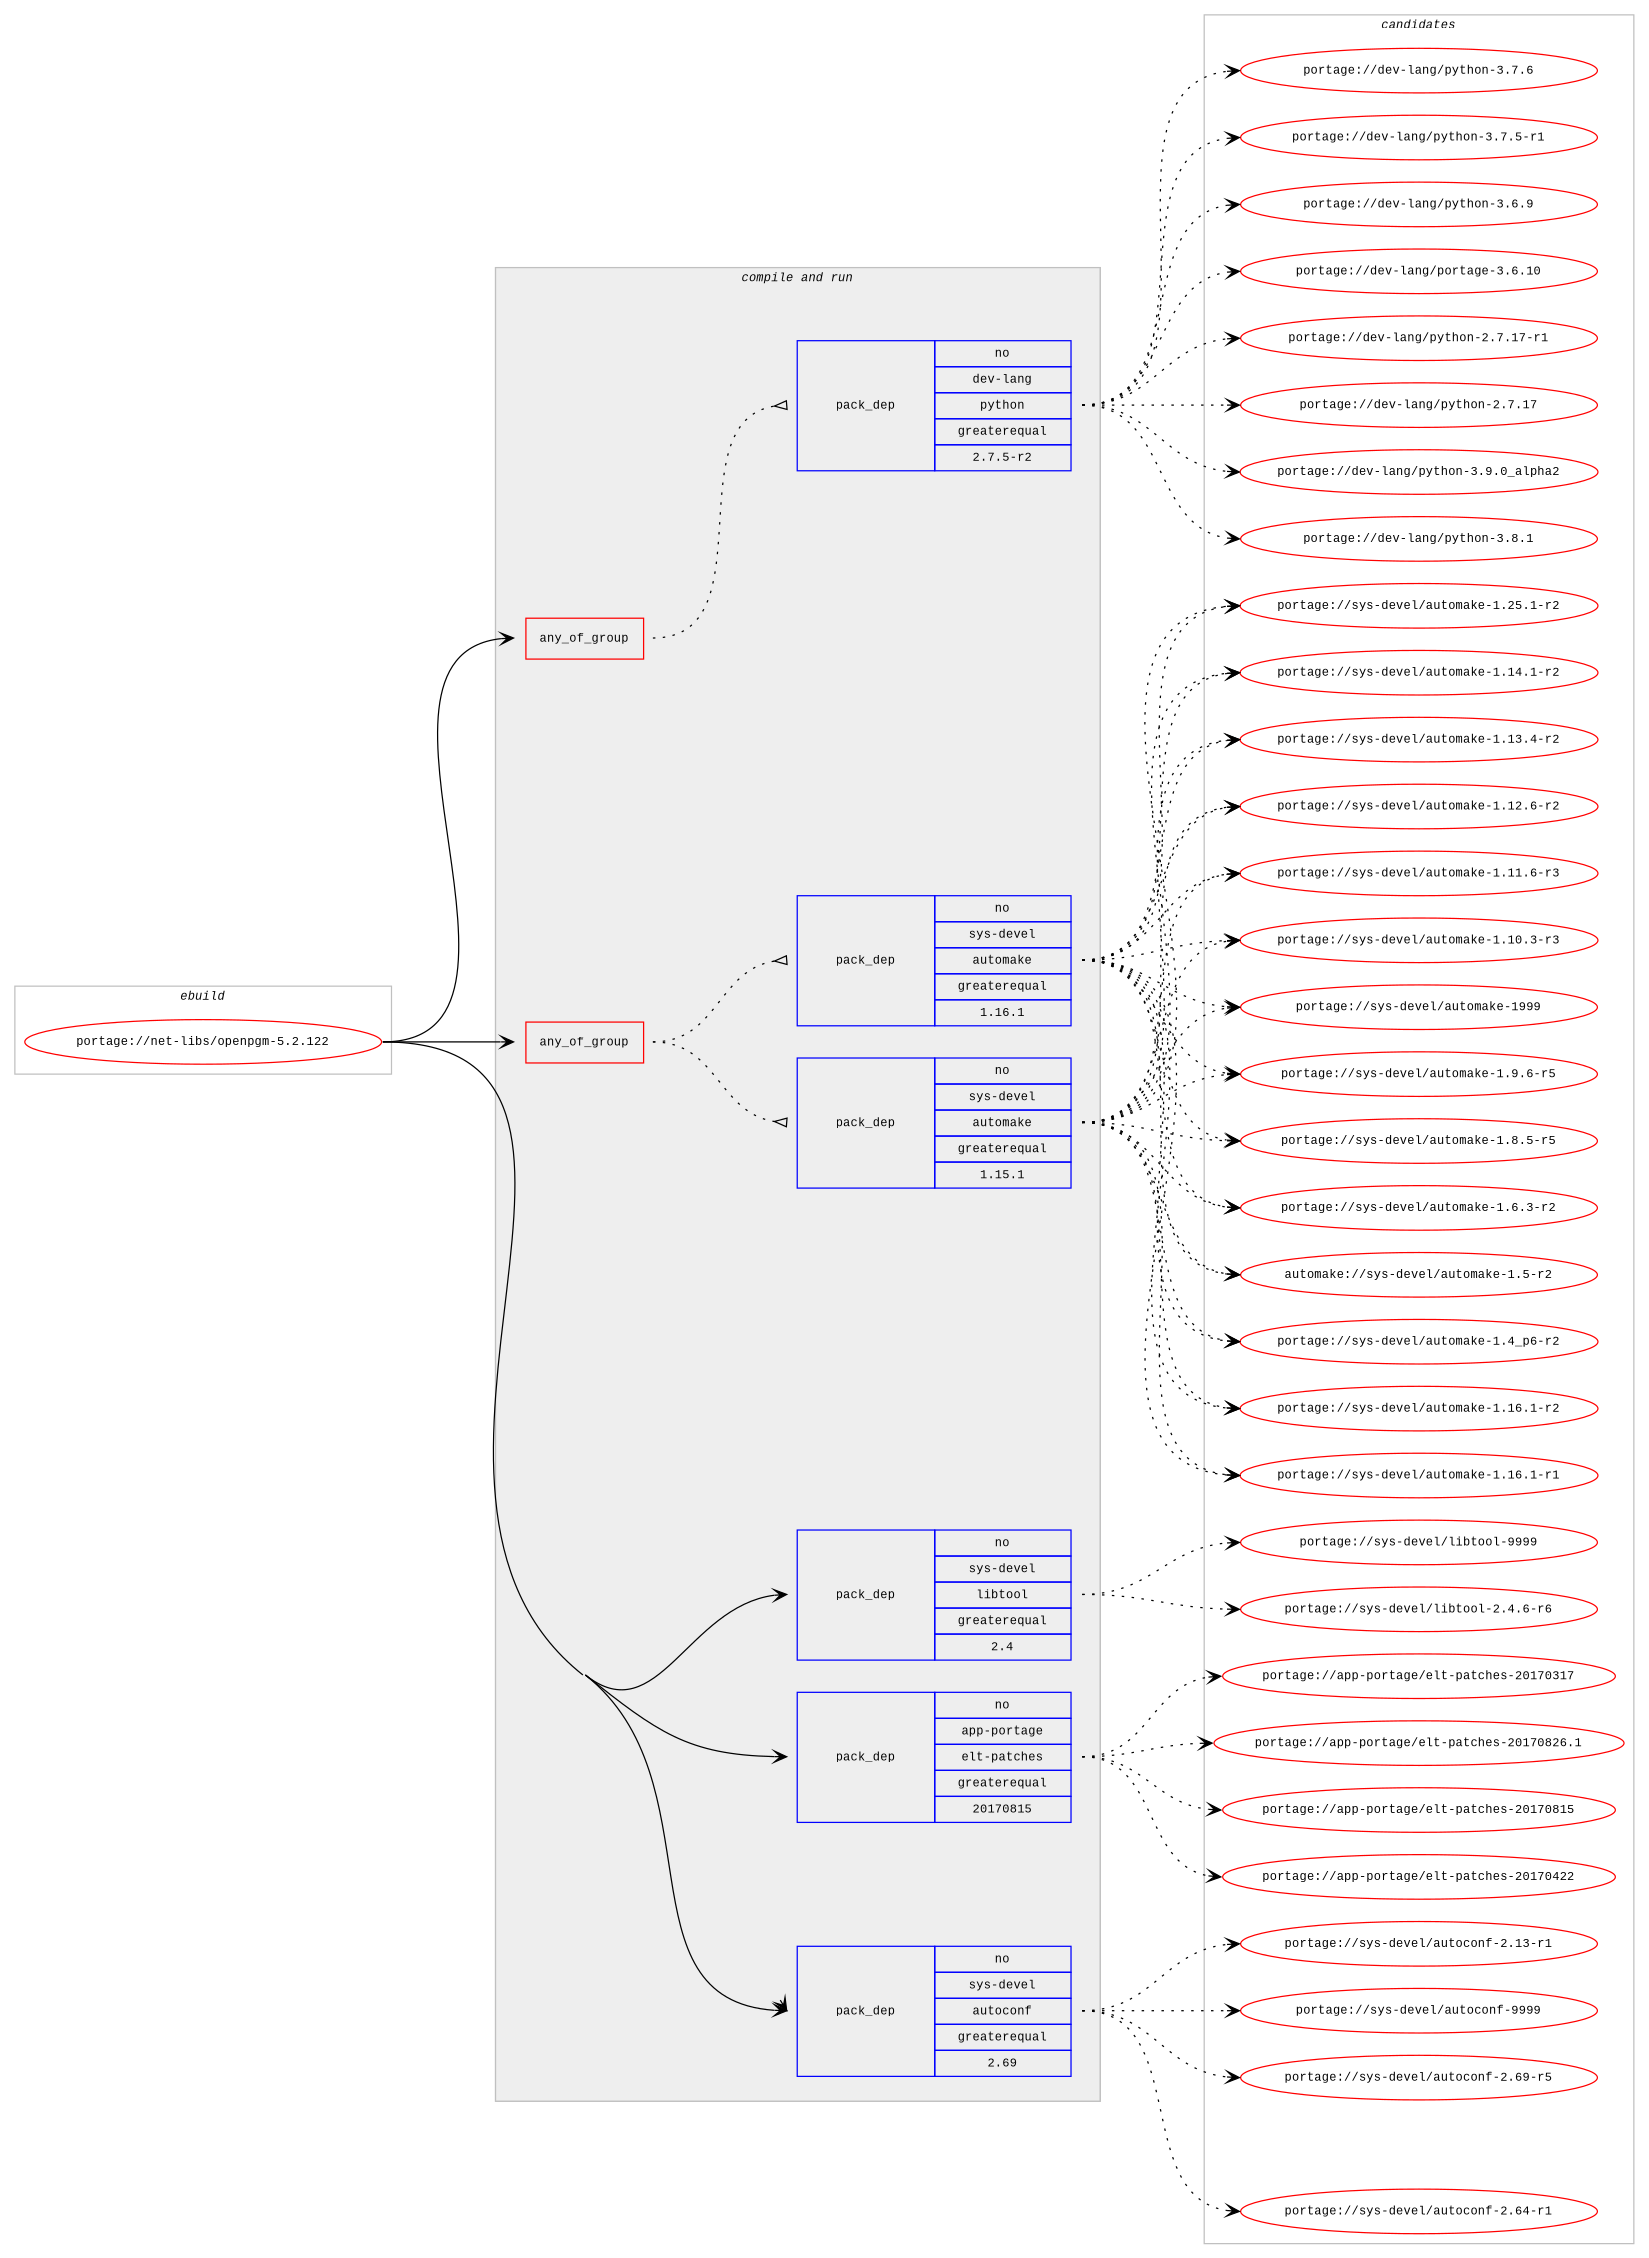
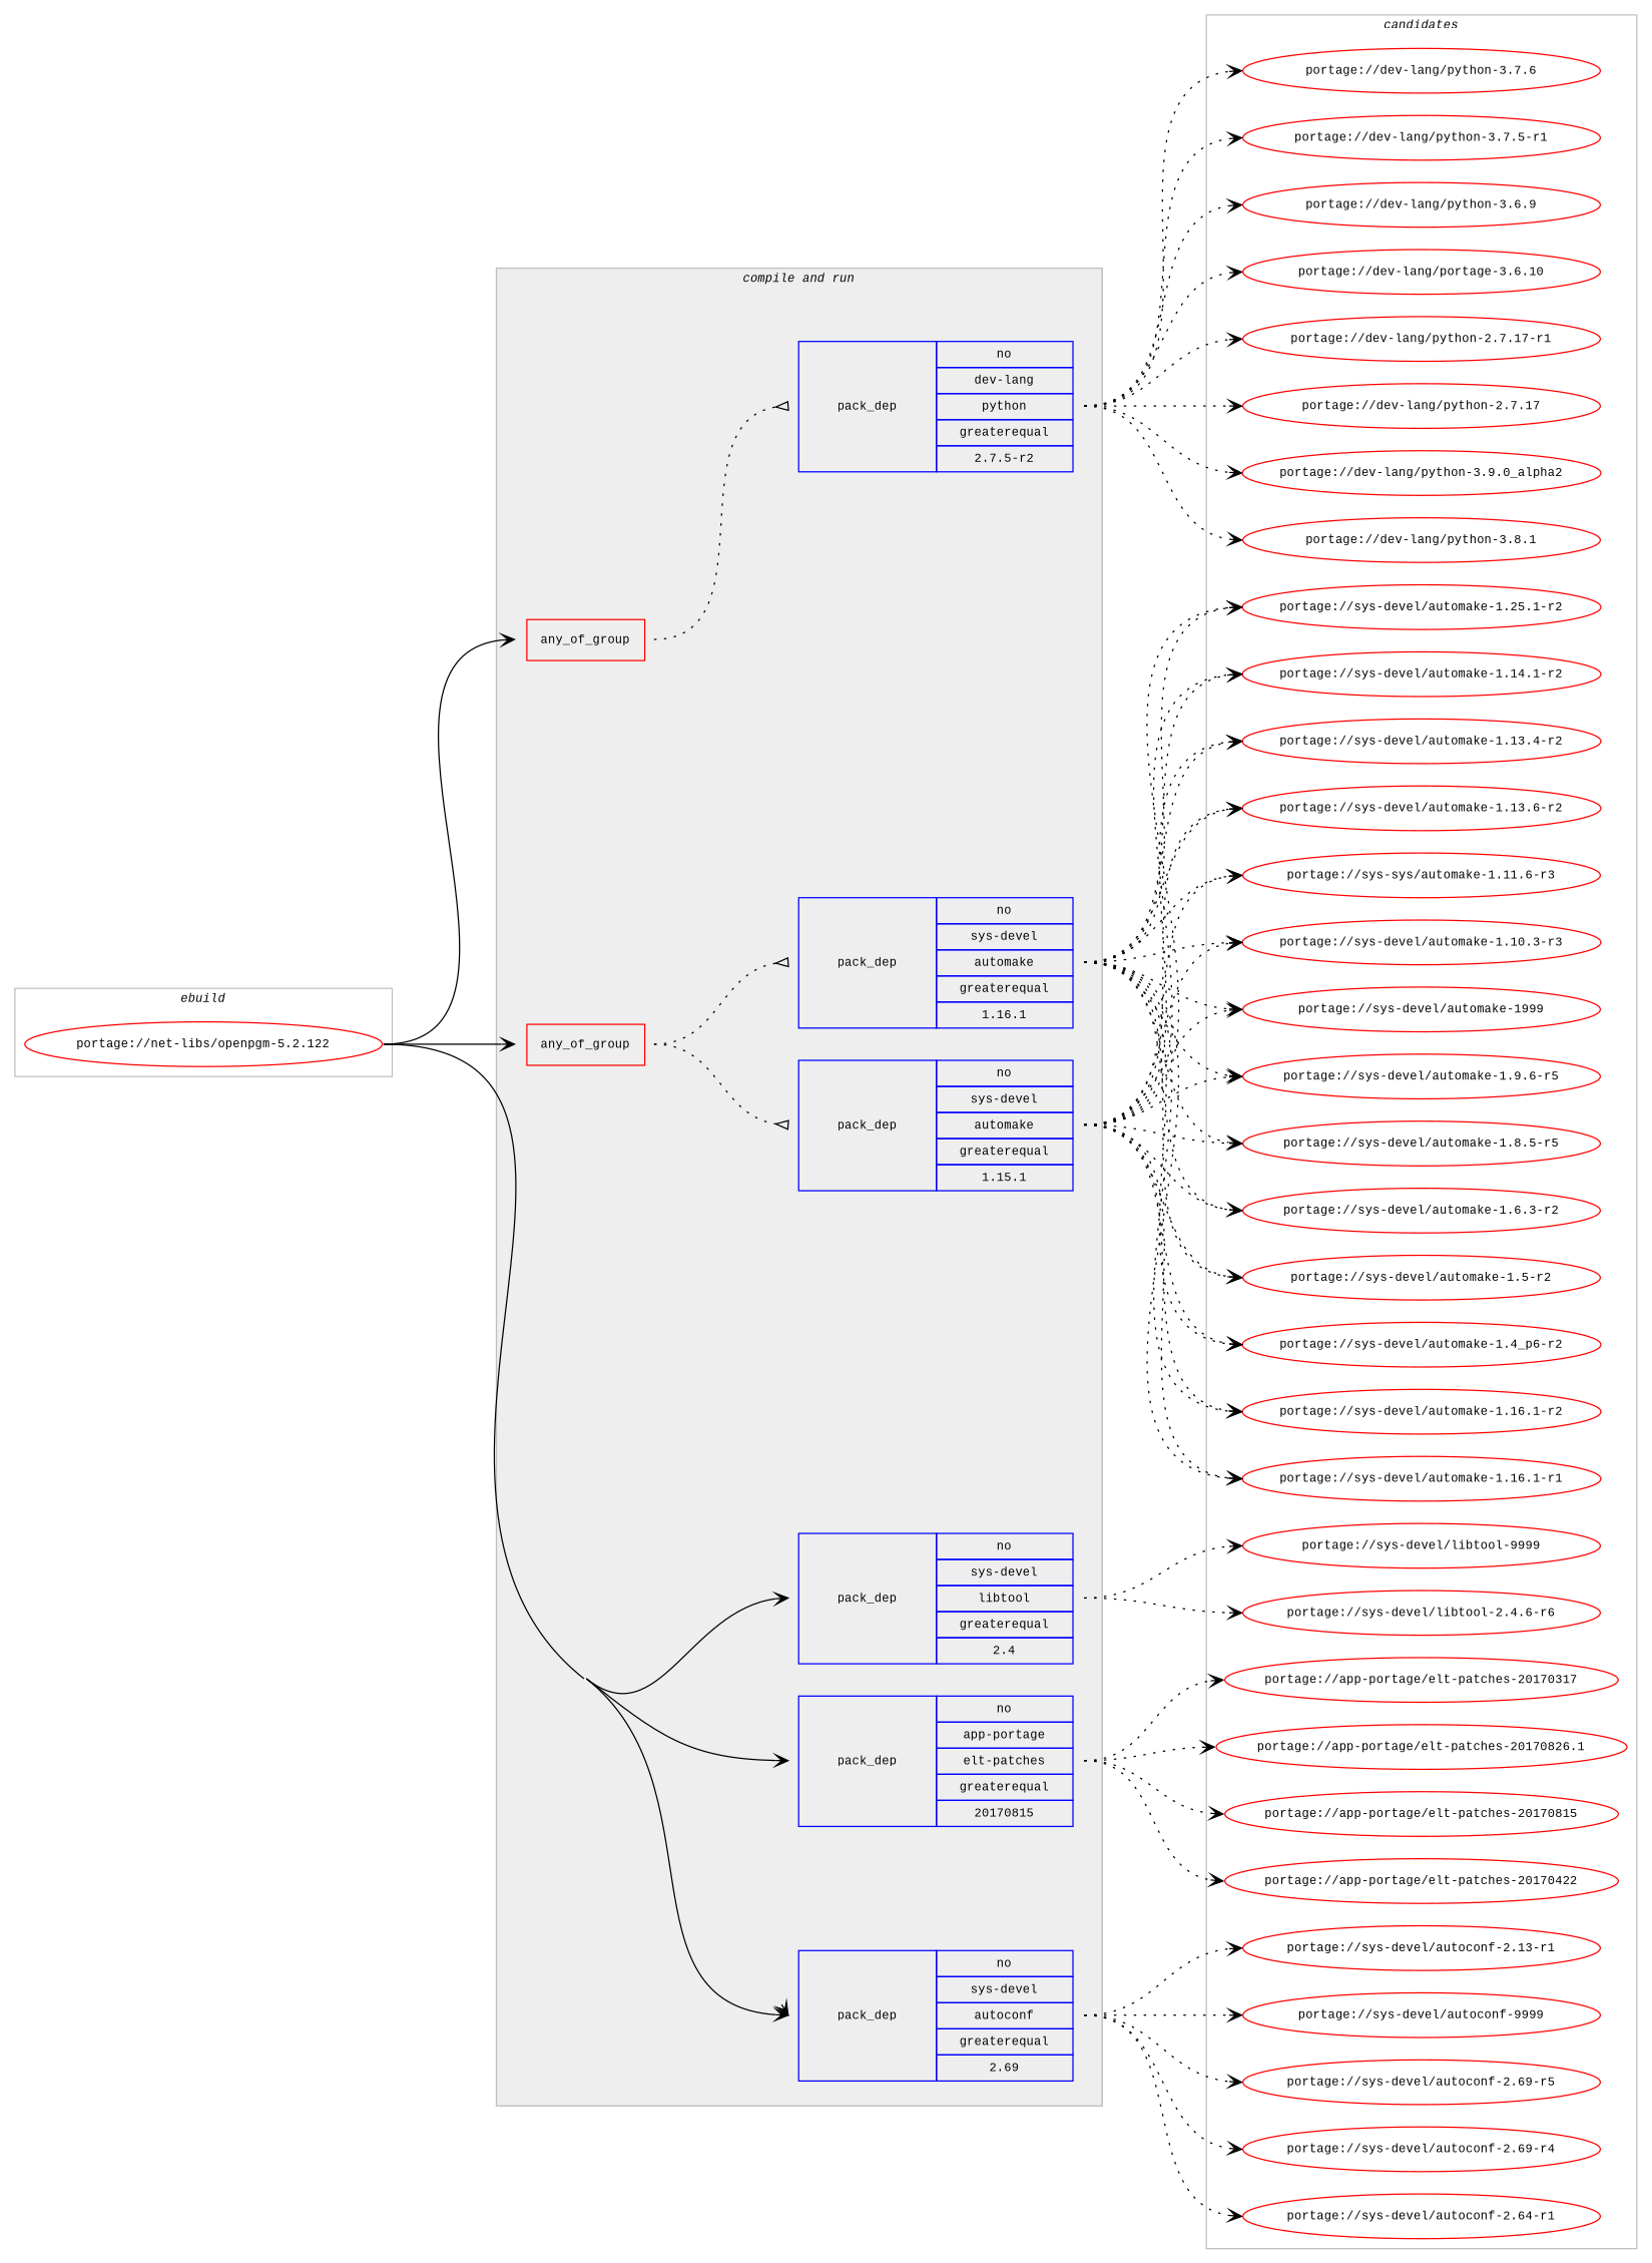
  digraph {
    compound=true
    concentrate=true
    fontname="Liberation Mono"
    fontsize=10
    newrank=true
    rankdir=LR
    ranksep=1.5
    node [color=red fontname="Liberation Mono" fontsize=10]
    edge [arrowhead=vee fontname="Liberation Mono" headport=w style=dotted tailport=e weight=100]
    n1 [label="portage://net-libs/openpgm-5.2.122" width=4]
    n2 [color=blue label=<<TABLE BORDER="0" CELLBORDER="1" CELLSPACING="0" CELLPADDING="4" WIDTH="220"><TR><TD ROWSPAN="6" CELLPADDING="30">pack_dep</TD></TR><TR><TD WIDTH="110">no</TD></TR><TR><TD>dev-lang</TD></TR><TR><TD>python</TD></TR><TR><TD>greaterequal</TD></TR><TR><TD>2.7.5-r2</TD></TR></TABLE>> shape=none]
    n3 [label=<<TABLE BORDER="0" CELLBORDER="1" CELLSPACING="0" CELLPADDING="4"><TR><TD CELLPADDING="10">any_of_group</TD></TR></TABLE>> shape=none]
    n4 [color=blue label=<<TABLE BORDER="0" CELLBORDER="1" CELLSPACING="0" CELLPADDING="4" WIDTH="220"><TR><TD ROWSPAN="6" CELLPADDING="30">pack_dep</TD></TR><TR><TD WIDTH="110">no</TD></TR><TR><TD>sys-devel</TD></TR><TR><TD>automake</TD></TR><TR><TD>greaterequal</TD></TR><TR><TD>1.16.1</TD></TR></TABLE>> shape=none]
    n5 [color=blue label=<<TABLE BORDER="0" CELLBORDER="1" CELLSPACING="0" CELLPADDING="4" WIDTH="220"><TR><TD ROWSPAN="6" CELLPADDING="30">pack_dep</TD></TR><TR><TD WIDTH="110">no</TD></TR><TR><TD>sys-devel</TD></TR><TR><TD>automake</TD></TR><TR><TD>greaterequal</TD></TR><TR><TD>1.15.1</TD></TR></TABLE>> shape=none]
    n6 [label=<<TABLE BORDER="0" CELLBORDER="1" CELLSPACING="0" CELLPADDING="4"><TR><TD CELLPADDING="10">any_of_group</TD></TR></TABLE>> shape=none]
    n7 [color=blue label=<<TABLE BORDER="0" CELLBORDER="1" CELLSPACING="0" CELLPADDING="4" WIDTH="220"><TR><TD ROWSPAN="6" CELLPADDING="30">pack_dep</TD></TR><TR><TD WIDTH="110">no</TD></TR><TR><TD>app-portage</TD></TR><TR><TD>elt-patches</TD></TR><TR><TD>greaterequal</TD></TR><TR><TD>20170815</TD></TR></TABLE>> shape=none]
    n8 [color=blue label=<<TABLE BORDER="0" CELLBORDER="1" CELLSPACING="0" CELLPADDING="4" WIDTH="220"><TR><TD ROWSPAN="6" CELLPADDING="30">pack_dep</TD></TR><TR><TD WIDTH="110">no</TD></TR><TR><TD>sys-devel</TD></TR><TR><TD>autoconf</TD></TR><TR><TD>greaterequal</TD></TR><TR><TD>2.69</TD></TR></TABLE>> shape=none]
    n9 [color=blue label=<<TABLE BORDER="0" CELLBORDER="1" CELLSPACING="0" CELLPADDING="4" WIDTH="220"><TR><TD ROWSPAN="6" CELLPADDING="30">pack_dep</TD></TR><TR><TD WIDTH="110">no</TD></TR><TR><TD>sys-devel</TD></TR><TR><TD>libtool</TD></TR><TR><TD>greaterequal</TD></TR><TR><TD>2.4</TD></TR></TABLE>> shape=none]
    n10 [label="portage://dev-lang/python-3.9.0_alpha2" width=4]
    n11 [label="portage://dev-lang/python-3.8.1" width=4]
    n12 [label="portage://dev-lang/python-3.7.6" width=4]
    n13 [label="portage://dev-lang/python-3.7.5-r1" width=4]
    n14 [label="portage://dev-lang/python-3.6.9" width=4]
    n15 [label="portage://dev-lang/portage-3.6.10" width=4]
    n16 [label="portage://dev-lang/python-2.7.17-r1" width=4]
    n17 [label="portage://dev-lang/python-2.7.17" width=4]
    n18 [label="portage://sys-devel/automake-1999" width=4]
    n19 [label="portage://sys-devel/automake-1.9.6-r5" width=4]
    n20 [label="portage://sys-devel/automake-1.8.5-r5" width=4]
    n21 [label="portage://sys-devel/automake-1.6.3-r2" width=4]
-   n22 [label="automake://sys-devel/automake-1.5-r2" width=4]
+   n22 [label="portage://sys-devel/automake-1.5-r2" width=4]
    n23 [label="portage://sys-devel/automake-1.4_p6-r2" width=4]
    n24 [label="portage://sys-devel/automake-1.16.1-r2" width=4]
    n25 [label="portage://sys-devel/automake-1.16.1-r1" width=4]
    n26 [label="portage://sys-devel/automake-1.25.1-r2" width=4]
    n27 [label="portage://sys-devel/automake-1.14.1-r2" width=4]
    n28 [label="portage://sys-devel/automake-1.13.4-r2" width=4]
-   n29 [label="portage://sys-devel/automake-1.12.6-r2" width=4]
-   n30 [label="portage://sys-devel/automake-1.11.6-r3" width=4]
+   n29 [label="portage://sys-devel/automake-1.13.6-r2" width=4]
+   n30 [label="portage://sys-sys/automake-1.11.6-r3" width=4]
    n31 [label="portage://sys-devel/automake-1.10.3-r3" width=4]
    n32 [label="portage://app-portage/elt-patches-20170826.1" width=4]
    n33 [label="portage://app-portage/elt-patches-20170815" width=4]
    n34 [label="portage://app-portage/elt-patches-20170422" width=4]
    n35 [label="portage://app-portage/elt-patches-20170317" width=4]
    n36 [label="portage://sys-devel/autoconf-9999" width=4]
    n37 [label="portage://sys-devel/autoconf-2.69-r5" width=4]
+   n38 [label="portage://sys-devel/autoconf-2.69-r4" width=4]
    n39 [label="portage://sys-devel/autoconf-2.64-r1" width=4]
    n40 [label="portage://sys-devel/autoconf-2.13-r1" width=4]
    n41 [label="portage://sys-devel/libtool-9999" width=4]
    n42 [label="portage://sys-devel/libtool-2.4.6-r6" width=4]
    subgraph cluster_1 {
      color=gray
      label=<<i>ebuild</i>>
      rank=same
      n1
    }
    subgraph cluster_2 {
      color=gray
      label=<<i>dependencies</i>>
      subgraph cluster_3 {
        color=gray
        fillcolor="#eeeeee"
        label=<<i>compile</i>>
        style=filled
        subgraph sub_4 {
          color=gray
          fillcolor="#eeeeee"
          label=<<i>compile</i>>
          style=filled
          n3
          subgraph sub_5 {
            color=gray
            fillcolor="#eeeeee"
            label=<<i>compile</i>>
            style=filled
            n2
          }
        }
        subgraph sub_6 {
          color=gray
          fillcolor="#eeeeee"
          label=<<i>compile</i>>
          style=filled
          n6
          subgraph sub_7 {
            color=gray
            fillcolor="#eeeeee"
            label=<<i>compile</i>>
            style=filled
            n4
          }
          subgraph sub_8 {
            color=gray
            fillcolor="#eeeeee"
            label=<<i>compile</i>>
            style=filled
            n5
          }
        }
        subgraph sub_9 {
          color=gray
          fillcolor="#eeeeee"
          label=<<i>compile</i>>
          style=filled
          n7
        }
        subgraph sub_10 {
          color=gray
          fillcolor="#eeeeee"
          label=<<i>compile</i>>
          style=filled
          n8
        }
        subgraph sub_11 {
          color=gray
          fillcolor="#eeeeee"
          label=<<i>compile</i>>
          style=filled
          n9
        }
      }
      subgraph cluster_12 {
        color=gray
        fillcolor="#eeeeee"
        label=<<i>run</i>>
        style=filled
      }
      subgraph cluster_13 {
        color=gray
        fillcolor="#eeeeee"
        label=<<i>compile and run</i>>
        style=filled
      }
    }
    subgraph cluster_14 {
      color=gray
      label=<<i>candidates</i>>
      rank=same
      subgraph sub_15 {
        color=black
        label=<<i>candidates</i>>
        nodesep=1
        rank=same
        n10
        n11
        n12
        n13
        n14
        n15
        n16
        n17
      }
      subgraph sub_16 {
        color=black
        label=<<i>candidates</i>>
        nodesep=1
        rank=same
        n18
        n19
        n20
        n21
        n22
        n23
        n24
        n25
        n26
        n27
        n28
        n29
        n30
        n31
      }
      subgraph sub_17 {
        color=black
        label=<<i>candidates</i>>
        nodesep=1
        rank=same
        n18
        n19
        n20
        n21
        n22
        n23
        n24
        n25
        n26
        n27
        n28
        n29
        n30
        n31
      }
      subgraph sub_18 {
        color=black
        label=<<i>candidates</i>>
        nodesep=1
        rank=same
        n32
        n33
        n34
        n35
      }
      subgraph sub_19 {
        color=black
        label=<<i>candidates</i>>
        nodesep=1
        rank=same
        n36
        n37
+       n38
        n39
        n40
      }
      subgraph sub_20 {
        color=black
        label=<<i>candidates</i>>
        nodesep=1
        rank=same
        n41
        n42
      }
    }
    n1 -> n3 [style=solid weight=20]
    n1 -> n6 [style=solid weight=20]
    n1 -> n7 [style=solid weight=20]
    n1 -> n8 [style=solid weight=20]
    n1 -> n9 [style=solid weight=20]
    n2 -> n10
    n2 -> n11
    n2 -> n12
    n2 -> n13
    n2 -> n14
    n2 -> n15
    n2 -> n16
    n2 -> n17
    n3 -> n2 [arrowhead=oinv weight=20]
    n4 -> n18
    n4 -> n19
    n4 -> n20
    n4 -> n21
    n4 -> n22
    n4 -> n23
    n4 -> n24
    n4 -> n25
    n4 -> n26
    n4 -> n27
    n4 -> n28
    n4 -> n29
    n4 -> n30
    n4 -> n31
    n5 -> n18
    n5 -> n19
    n5 -> n20
    n5 -> n21
    n5 -> n22
    n5 -> n23
    n5 -> n24
    n5 -> n25
    n5 -> n26
    n5 -> n27
    n5 -> n28
    n5 -> n29
    n5 -> n30
    n5 -> n31
    n6 -> n4 [arrowhead=oinv weight=20]
    n6 -> n5 [arrowhead=oinv weight=20]
    n7 -> n32
    n7 -> n33
    n7 -> n34
    n7 -> n35
    n8 -> n36
    n8 -> n37
+   n8 -> n38
    n8 -> n39
    n8 -> n40
    n9 -> n41
    n9 -> n42
  }
